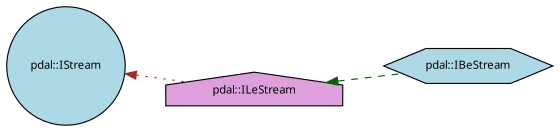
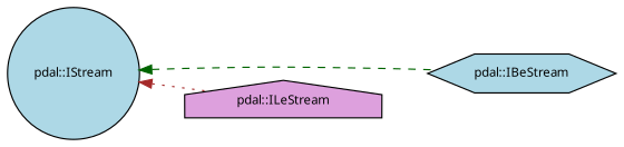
  digraph {
    fontname="Noto Sans"
    rankdir=LR
    node [color=black fillcolor=lightblue fontname="Noto Sans" fontsize=10 style=filled]
    edge [dir=back fontname="Noto Sans" fontsize=10 labelfontname=Helvetica labelfontsize=10]
    n1 [height=0.2 label="pdal::IStream" shape=circle width=0.4]
    n2 [height=0.2 label="pdal::IBeStream" shape=hexagon width=0.4]
    n3 [fillcolor=plum height=0.2 label="pdal::ILeStream" shape=house width=0.4]
-   n3 -> n2 [color=darkgreen style=dashed]
+   n1 -> n2 [color=darkgreen style=dashed]
    n1 -> n3 [color=brown style=dotted]
  }
